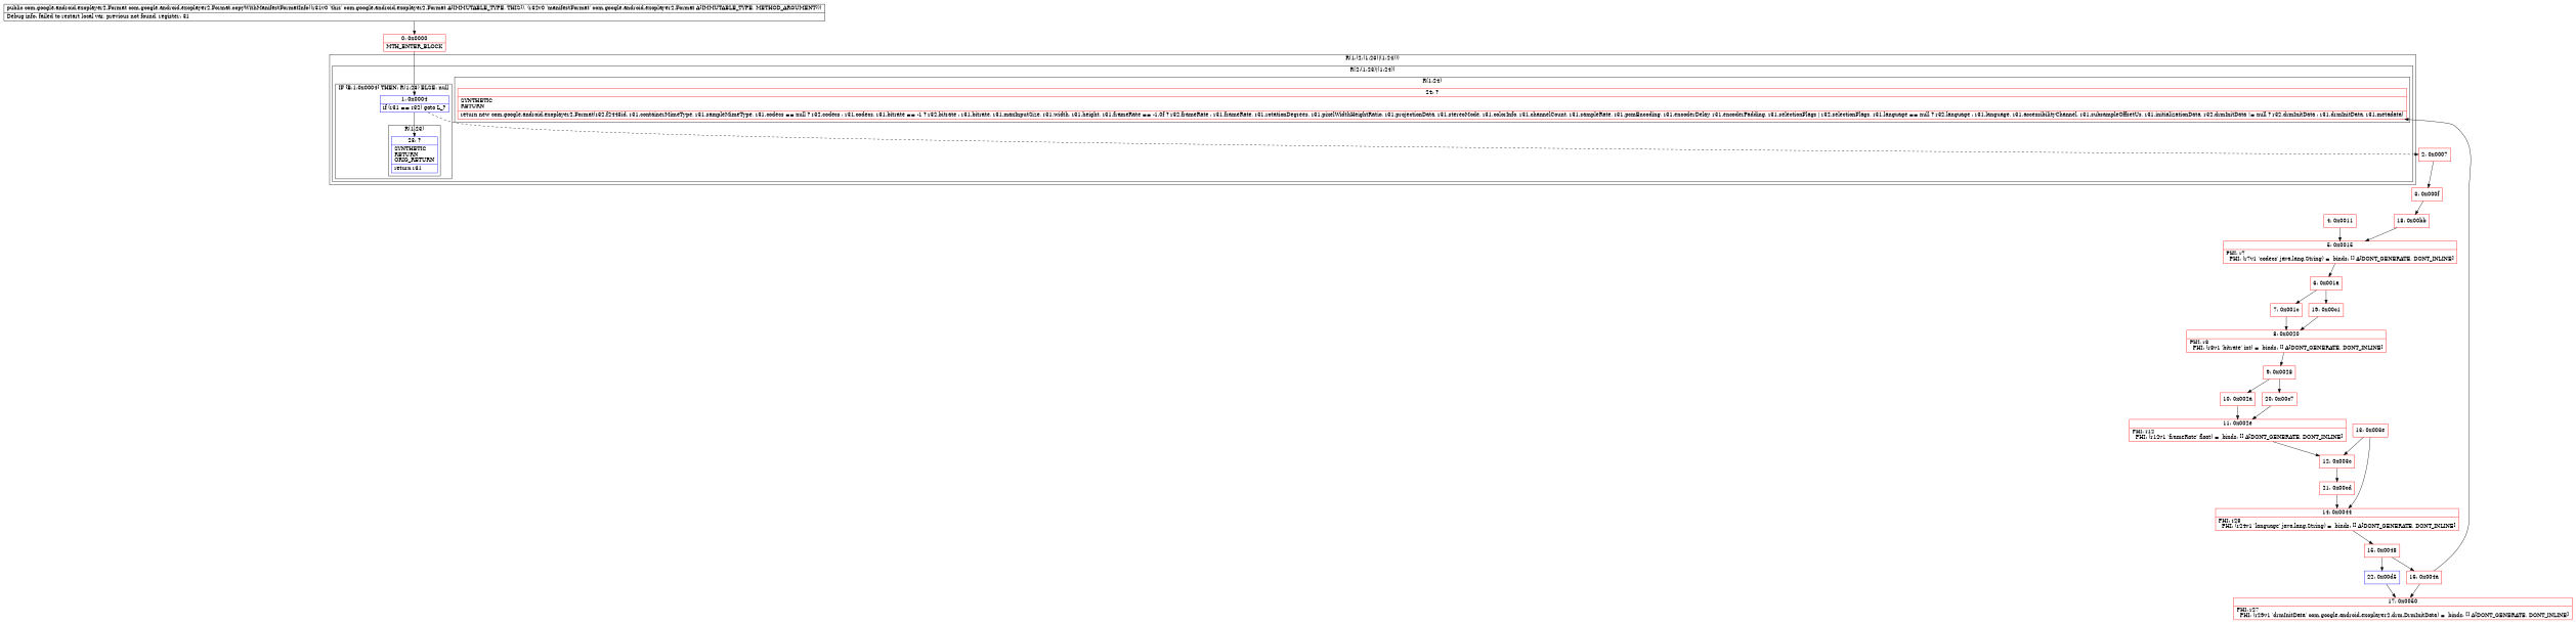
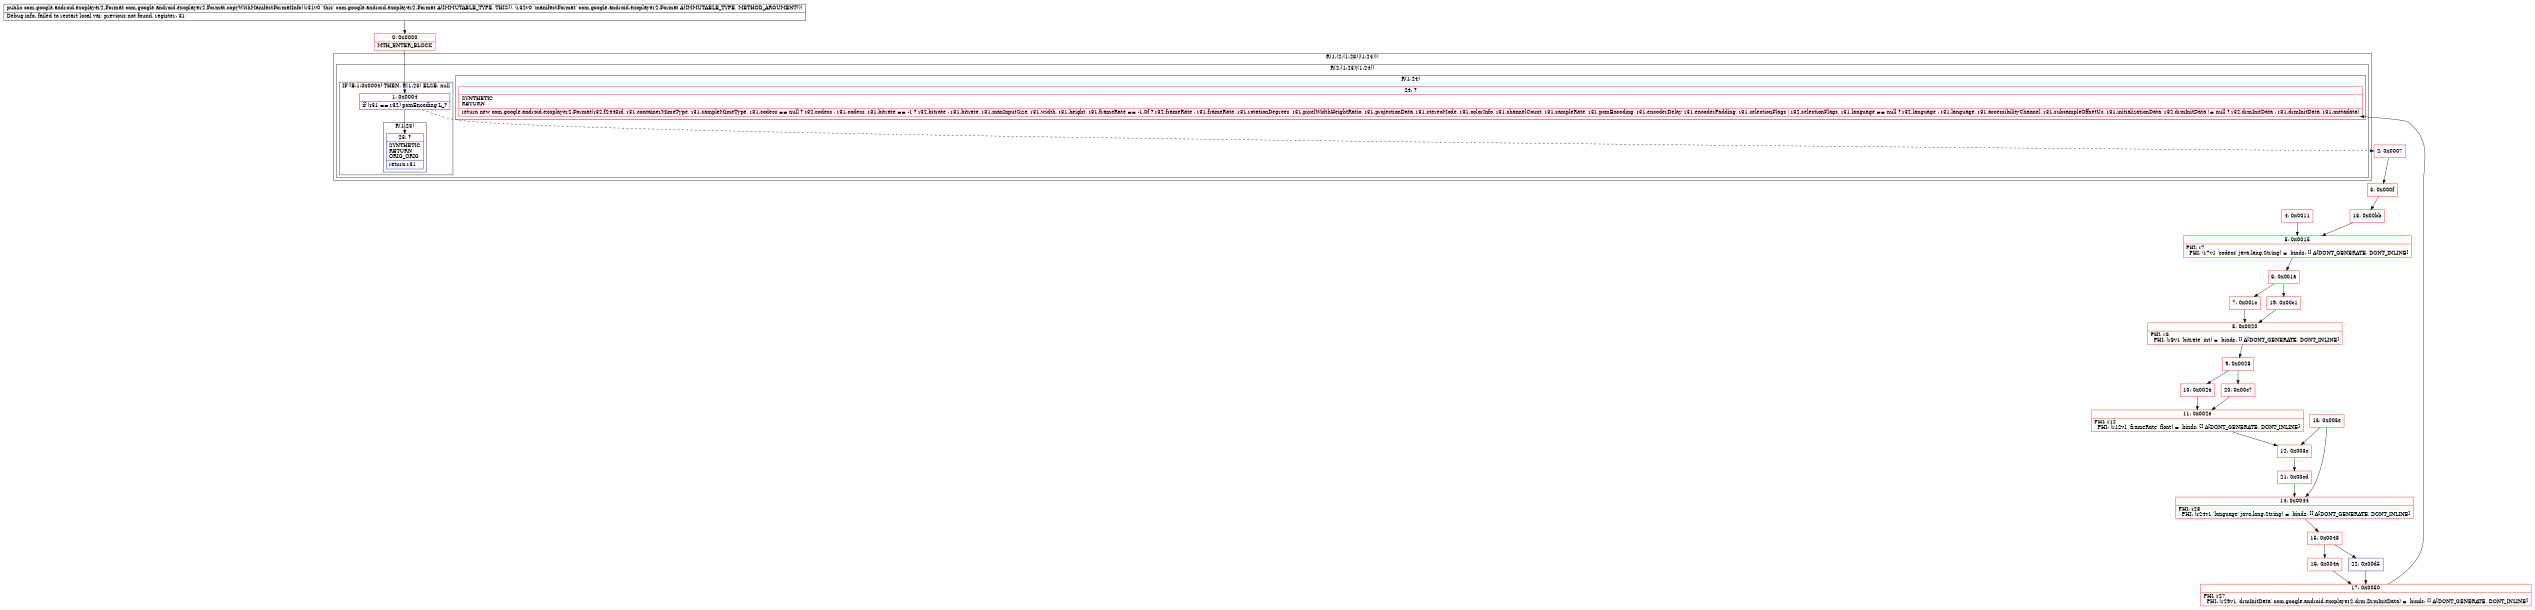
  digraph {
    node [color=red shape=record]
-   n1 [color=blue label="{23\:\ ?|SYNTHETIC\lRETURN\lORIG_RETURN\l|return r31\l}"]
-   n2 [color=blue label="{1\:\ 0x0004|if (r31 == r32) goto L_?\l}"]
+   n1 [color=blue label="{23\:\ ?|SYNTHETIC\lRETURN\lORIG_ORIG\l|return r31\l}"]
+   n2 [color=blue label="{1\:\ 0x0004|if (r31 == r32) pcmEncoding L_?\l}"]
    n3 [label="{24\:\ ?|SYNTHETIC\lRETURN\l|return new com.google.android.exoplayer2.Format(r32.f2443id, r31.containerMimeType, r31.sampleMimeType, r31.codecs == null ? r32.codecs : r31.codecs, r31.bitrate == \-1 ? r32.bitrate : r31.bitrate, r31.maxInputSize, r31.width, r31.height, r31.frameRate == \-1.0f ? r32.frameRate : r31.frameRate, r31.rotationDegrees, r31.pixelWidthHeightRatio, r31.projectionData, r31.stereoMode, r31.colorInfo, r31.channelCount, r31.sampleRate, r31.pcmEncoding, r31.encoderDelay, r31.encoderPadding, r31.selectionFlags \| r32.selectionFlags, r31.language == null ? r32.language : r31.language, r31.accessibilityChannel, r31.subsampleOffsetUs, r31.initializationData, r32.drmInitData != null ? r32.drmInitData : r31.drmInitData, r31.metadata)\l}"]
    n4 [label="{2\:\ 0x0007}"]
    n5 [label="{3\:\ 0x000f}"]
    n6 [label="{0\:\ 0x0000|MTH_ENTER_BLOCK\l}"]
    n7 [label="{18\:\ 0x00bb}"]
    n8 [label="{4\:\ 0x0011}"]
    n9 [label="{5\:\ 0x0015|PHI: r7 \l  PHI: (r7v1 'codecs' java.lang.String) =  binds: [] A[DONT_GENERATE, DONT_INLINE]\l}"]
    n10 [label="{6\:\ 0x001a}"]
    n11 [label="{7\:\ 0x001c}"]
    n12 [label="{19\:\ 0x00c1}"]
    n13 [label="{8\:\ 0x0020|PHI: r8 \l  PHI: (r8v1 'bitrate' int) =  binds: [] A[DONT_GENERATE, DONT_INLINE]\l}"]
    n14 [label="{9\:\ 0x0028}"]
    n15 [label="{10\:\ 0x002a}"]
    n16 [label="{20\:\ 0x00c7}"]
    n17 [label="{11\:\ 0x002e|PHI: r12 \l  PHI: (r12v1 'frameRate' float) =  binds: [] A[DONT_GENERATE, DONT_INLINE]\l}"]
    n18 [label="{12\:\ 0x003c}"]
    n19 [label="{21\:\ 0x00cd}"]
    n20 [label="{13\:\ 0x003e}"]
    n21 [label="{14\:\ 0x0044|PHI: r28 \l  PHI: (r24v1 'language' java.lang.String) =  binds: [] A[DONT_GENERATE, DONT_INLINE]\l}"]
    n22 [label="{15\:\ 0x0048}"]
    n23 [label="{16\:\ 0x004a}"]
    n24 [color=blue label="{22\:\ 0x00d5}"]
    n25 [label="{17\:\ 0x0050|PHI: r27 \l  PHI: (r29v1 'drmInitData' com.google.android.exoplayer2.drm.DrmInitData) =  binds: [] A[DONT_GENERATE, DONT_INLINE]\l}"]
    n26 [label="{public com.google.android.exoplayer2.Format com.google.android.exoplayer2.Format.copyWithManifestFormatInfo((r31v0 'this' com.google.android.exoplayer2.Format A[IMMUTABLE_TYPE, THIS]), (r32v0 'manifestFormat' com.google.android.exoplayer2.Format A[IMMUTABLE_TYPE, METHOD_ARGUMENT]))  | Debug info: failed to restart local var, previous not found, register: 31\l}" color=""]
    subgraph cluster_1 {
      label="R(1:(2:(1:23)|(1:24)))"
      subgraph cluster_2 {
        label="R(2:(1:23)|(1:24))"
        subgraph cluster_3 {
          label="IF [B:1:0x0004] THEN: R(1:23) ELSE: null"
          n2
          subgraph cluster_4 {
            label="R(1:23)"
            n1
          }
        }
        subgraph cluster_5 {
          label="R(1:24)"
          n3
        }
      }
    }
    n2 -> n1
    n2 -> n4 [style=dashed]
    n4 -> n5
    n5 -> n7
    n6 -> n2
    n7 -> n9
    n8 -> n9
    n9 -> n10
    n10 -> n11
    n10 -> n12
    n11 -> n13
    n12 -> n13
    n13 -> n14
    n14 -> n15
    n14 -> n16
    n15 -> n17
    n16 -> n17
    n17 -> n18
    n18 -> n19
    n19 -> n21
    n20 -> n18
    n20 -> n21
    n21 -> n22
    n22 -> n23
    n22 -> n24
    n23 -> n25
    n24 -> n25
-   n23 -> n3
+   n25 -> n3
    n26 -> n6
  }
